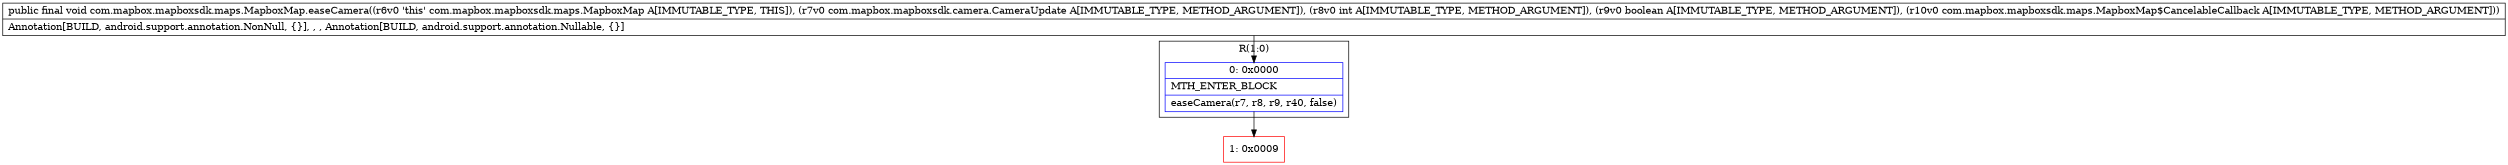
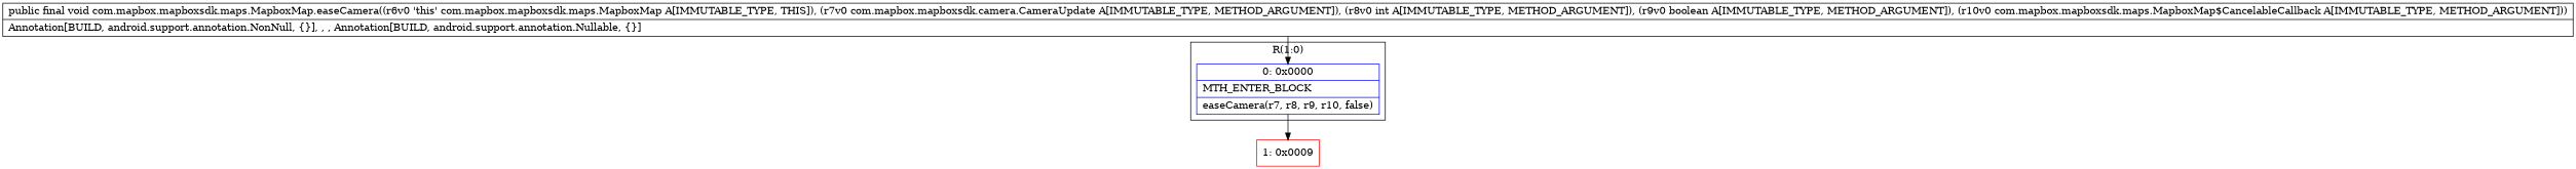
  digraph {
    node [shape=record]
-   n1 [color=blue label="{0\:\ 0x0000|MTH_ENTER_BLOCK\l|easeCamera(r7, r8, r9, r40, false)\l}"]
+   n1 [color=blue label="{0\:\ 0x0000|MTH_ENTER_BLOCK\l|easeCamera(r7, r8, r9, r10, false)\l}"]
    n2 [color=red label="{1\:\ 0x0009}"]
    n3 [label="{public final void com.mapbox.mapboxsdk.maps.MapboxMap.easeCamera((r6v0 'this' com.mapbox.mapboxsdk.maps.MapboxMap A[IMMUTABLE_TYPE, THIS]), (r7v0 com.mapbox.mapboxsdk.camera.CameraUpdate A[IMMUTABLE_TYPE, METHOD_ARGUMENT]), (r8v0 int A[IMMUTABLE_TYPE, METHOD_ARGUMENT]), (r9v0 boolean A[IMMUTABLE_TYPE, METHOD_ARGUMENT]), (r10v0 com.mapbox.mapboxsdk.maps.MapboxMap$CancelableCallback A[IMMUTABLE_TYPE, METHOD_ARGUMENT]))  | Annotation[BUILD, android.support.annotation.NonNull, \{\}], , , Annotation[BUILD, android.support.annotation.Nullable, \{\}]\l}"]
    subgraph cluster_1 {
      label="R(1:0)"
      n1
    }
    n1 -> n2
    n3 -> n1
  }
